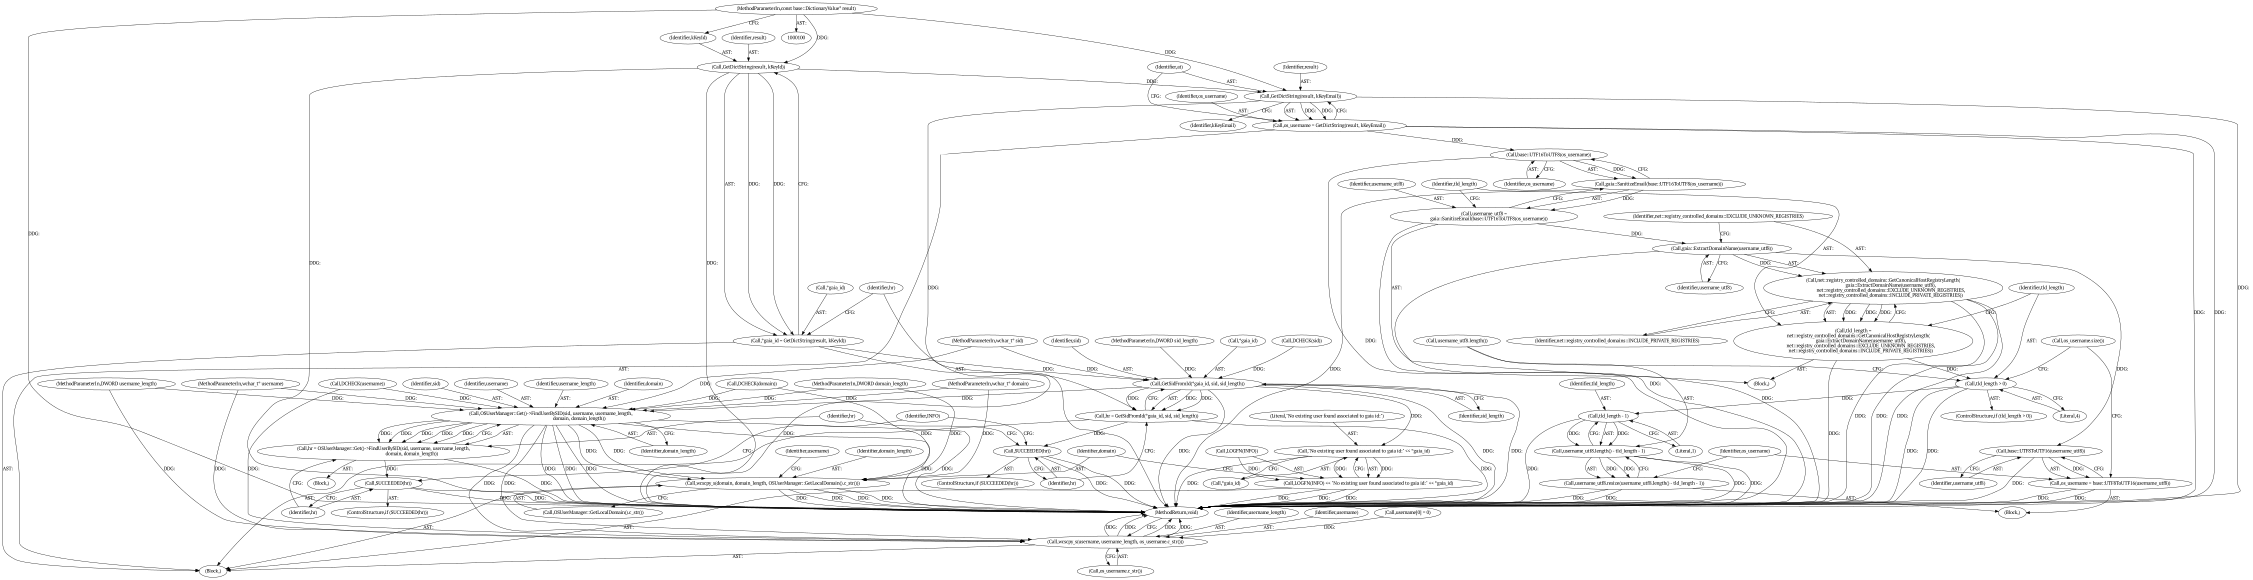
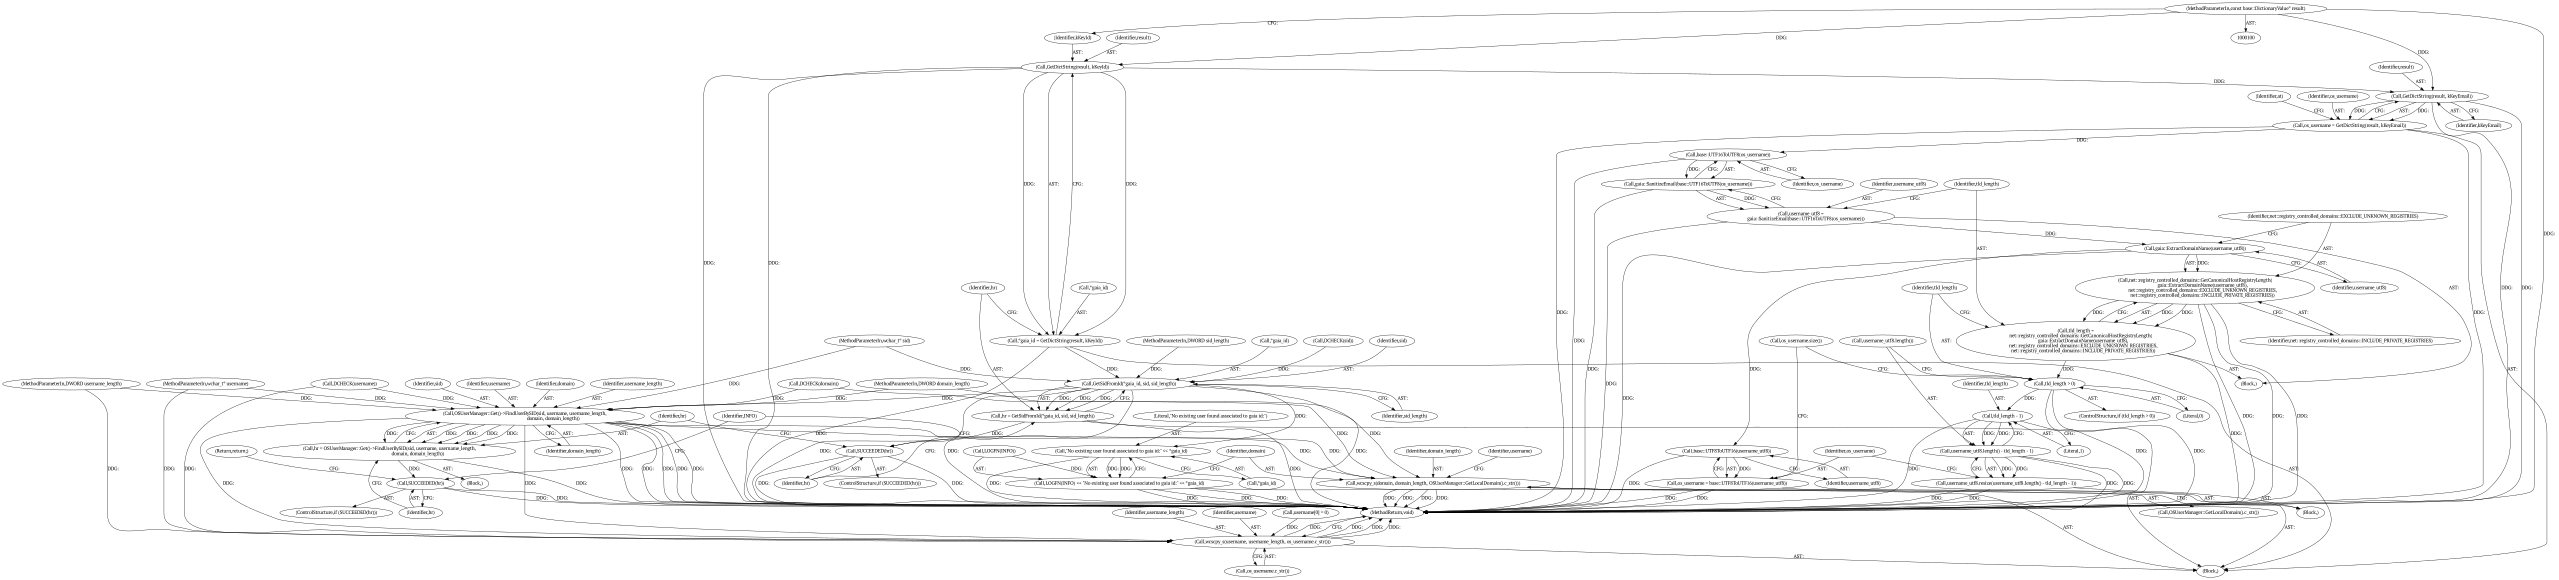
  digraph {
    fontname="PT Serif"
    node [fontname="PT Serif"]
    edge [fontname="PT Serif"]
    n1 [label="(MethodParameterIn,const base::DictionaryValue* result)"]
    n2 [label="(Call,GetDictString(result, kKeyId))"]
    n3 [label="(Call,GetDictString(result, kKeyEmail))"]
    n4 [label="(MethodReturn,void)"]
    1000100
    n6 [label="(Identifier,kKeyId)"]
    n7 [label="(Call,*gaia_id = GetDictString(result, kKeyId))"]
    n8 [label="(Call,os_username = GetDictString(result, kKeyEmail))"]
    n9 [label="(Identifier,kKeyEmail)"]
    n10 [label="(Call,wcscpy_s(username, username_length, os_username.c_str()))"]
    n11 [label="(Call,GetSidFromId(*gaia_id, sid, sid_length))"]
    n12 [label="(Block,)"]
    n13 [label="(Call,hr = GetSidFromId(*gaia_id, sid, sid_length))"]
    n14 [label="(Call,OSUserManager::Get()->FindUserBySID(sid, username, username_length,\n                                             domain, domain_length))"]
    n15 [label="(Call,\"No existing user found associated to gaia id:\" << *gaia_id)"]
    n16 [label="(Identifier,sid_length)"]
    n17 [label="(Call,SUCCEEDED(hr))"]
    n18 [label="(Call,hr = OSUserManager::Get()->FindUserBySID(sid, username, username_length,\n                                             domain, domain_length))"]
    n19 [label="(Call,wcscpy_s(domain, domain_length, OSUserManager::GetLocalDomain().c_str()))"]
    n20 [label="(Identifier,domain_length)"]
    n21 [label="(Call,LOGFN(INFO) << \"No existing user found associated to gaia id:\" << *gaia_id)"]
    n22 [label="(Call,*gaia_id)"]
    n23 [label="(ControlStructure,if (SUCCEEDED(hr)))"]
    n24 [label="(Identifier,hr)"]
    n25 [label="(Call,SUCCEEDED(hr))"]
    n26 [label="(Block,)"]
    n27 [label="(Call,OSUserManager::GetLocalDomain().c_str())"]
    n28 [label="(Call,os_username.c_str())"]
    n29 [label="(Identifier,hr)"]
    n30 [label="(ControlStructure,if (SUCCEEDED(hr)))"]
    n31 [label="(Call,base::UTF16ToUTF8(os_username))"]
    n32 [label="(Call,gaia::SanitizeEmail(base::UTF16ToUTF8(os_username)))"]
    n33 [label="(Identifier,os_username)"]
    n34 [label="(Call,username_utf8 =\n        gaia::SanitizeEmail(base::UTF16ToUTF8(os_username)))"]
    n35 [label="(Call,gaia::ExtractDomainName(username_utf8))"]
    n36 [label="(Block,)"]
    n37 [label="(Call,net::registry_controlled_domains::GetCanonicalHostRegistryLength(\n            gaia::ExtractDomainName(username_utf8),\n            net::registry_controlled_domains::EXCLUDE_UNKNOWN_REGISTRIES,\n            net::registry_controlled_domains::INCLUDE_PRIVATE_REGISTRIES))"]
    n38 [label="(Call,base::UTF8ToUTF16(username_utf8))"]
    n39 [label="(Identifier,username_utf8)"]
    n40 [label="(Call,tld_length =\n        net::registry_controlled_domains::GetCanonicalHostRegistryLength(\n            gaia::ExtractDomainName(username_utf8),\n            net::registry_controlled_domains::EXCLUDE_UNKNOWN_REGISTRIES,\n            net::registry_controlled_domains::INCLUDE_PRIVATE_REGISTRIES))"]
    n41 [label="(Identifier,net::registry_controlled_domains::INCLUDE_PRIVATE_REGISTRIES)"]
    n42 [label="(Call,os_username = base::UTF8ToUTF16(username_utf8))"]
    n43 [label="(Identifier,username_utf8)"]
    n44 [label="(Call,tld_length > 0)"]
    n45 [label="(Call,tld_length - 1)"]
-   n46 [label="(Literal,4)"]
+   n46 [label="(Literal,0)"]
    n47 [label="(ControlStructure,if (tld_length > 0))"]
    n48 [label="(Call,username_utf8.length() - tld_length - 1)"]
    n49 [label="(Literal,1)"]
    n50 [label="(Call,username_utf8.resize(username_utf8.length() - tld_length - 1))"]
    n51 [label="(Block,)"]
    n52 [label="(Call,*gaia_id)"]
    n53 [label="(Identifier,username_length)"]
    n54 [label="(Identifier,hr)"]
    n55 [label="(Identifier,username_length)"]
    n56 [label="(Call,os_username.size())"]
    n57 [label="(Identifier,domain)"]
    n58 [label="(Identifier,tld_length)"]
    n59 [label="(Call,DCHECK(sid))"]
    n60 [label="(Call,DCHECK(domain))"]
    n61 [label="(Call,username_utf8.length())"]
    n62 [label="(Identifier,hr)"]
    n63 [label="(Identifier,at)"]
    n64 [label="(Identifier,os_username)"]
    n65 [label="(Identifier,username)"]
    n66 [label="(Identifier,domain)"]
    n67 [label="(Call,*gaia_id)"]
    n68 [label="(Identifier,net::registry_controlled_domains::EXCLUDE_UNKNOWN_REGISTRIES)"]
    n69 [label="(Call,LOGFN(INFO))"]
    n70 [label="(Identifier,username)"]
    n71 [label="(Identifier,result)"]
    n72 [label="(Identifier,sid)"]
    n73 [label="(Identifier,domain_length)"]
    n74 [label="(MethodParameterIn,DWORD username_length)"]
    n75 [label="(Identifier,tld_length)"]
    n76 [label="(Identifier,username_utf8)"]
    n77 [label="(MethodParameterIn,DWORD sid_length)"]
+   n78 [label="(Return,return;)"]
    n79 [label="(MethodParameterIn,wchar_t* sid)"]
    n80 [label="(MethodParameterIn,wchar_t* username)"]
    n81 [label="(MethodParameterIn,DWORD domain_length)"]
    n82 [label="(Literal,\"No existing user found associated to gaia id:\")"]
    n83 [label="(Identifier,INFO)"]
-   n84 [label="(MethodParameterIn,wchar_t* domain)"]
    n85 [label="(Identifier,sid)"]
    n86 [label="(Identifier,tld_length)"]
    n87 [label="(Identifier,username)"]
    n88 [label="(Identifier,os_username)"]
    n89 [label="(Call,username[0] = 0)"]
    n90 [label="(Call,DCHECK(username))"]
    n91 [label="(Identifier,result)"]
    n1 -> n2 [label="DDG: "]
    n1 -> n3 [label="DDG: "]
    n1 -> n4 [label="DDG: "]
    n1 -> 1000100 [label="AST: "]
    n1 -> n6 [label="CFG: "]
    n2 -> n3 [label="DDG: "]
    n2 -> n4 [label="DDG: "]
    n2 -> n4 [label="DDG: "]
    n2 -> n7 [label="AST: "]
    n2 -> n7 [label="DDG: "]
    n2 -> n7 [label="DDG: "]
    n3 -> n4 [label="DDG: "]
    n3 -> n4 [label="DDG: "]
    n3 -> n8 [label="AST: "]
    n3 -> n8 [label="DDG: "]
    n3 -> n8 [label="DDG: "]
    n3 -> n9 [label="CFG: "]
    n4 -> n10 [label="CFG: "]
    n6 -> n2 [label="AST: "]
    n7 -> n2 [label="CFG: "]
    n7 -> n4 [label="DDG: "]
    n7 -> n11 [label="DDG: "]
    n7 -> n12 [label="AST: "]
    n8 -> n3 [label="CFG: "]
    n8 -> n4 [label="DDG: "]
    n8 -> n4 [label="DDG: "]
    n8 -> n12 [label="AST: "]
    n8 -> n31 [label="DDG: "]
-   n63 -> n3 [label="AST: "]
+   n9 -> n3 [label="AST: "]
    n10 -> n4 [label="DDG: "]
    n10 -> n4 [label="DDG: "]
    n10 -> n4 [label="DDG: "]
    n10 -> n4 [label="DDG: "]
    n10 -> n12 [label="AST: "]
    n10 -> n28 [label="CFG: "]
    n11 -> n4 [label="DDG: "]
    n11 -> n4 [label="DDG: "]
    n11 -> n4 [label="DDG: "]
    n11 -> n13 [label="AST: "]
    n11 -> n13 [label="DDG: "]
    n11 -> n13 [label="DDG: "]
    n11 -> n13 [label="DDG: "]
    n11 -> n14 [label="DDG: "]
    n11 -> n15 [label="DDG: "]
    n11 -> n16 [label="CFG: "]
    n13 -> n4 [label="DDG: "]
    n13 -> n11 [label="CFG: "]
    n13 -> n12 [label="AST: "]
    n13 -> n17 [label="DDG: "]
    n14 -> n4 [label="DDG: "]
    n14 -> n4 [label="DDG: "]
    n14 -> n4 [label="DDG: "]
    n14 -> n4 [label="DDG: "]
    n14 -> n4 [label="DDG: "]
    n14 -> n10 [label="DDG: "]
    n14 -> n10 [label="DDG: "]
    n14 -> n18 [label="AST: "]
    n14 -> n18 [label="DDG: "]
    n14 -> n18 [label="DDG: "]
    n14 -> n18 [label="DDG: "]
    n14 -> n18 [label="DDG: "]
    n14 -> n18 [label="DDG: "]
    n14 -> n19 [label="DDG: "]
    n14 -> n19 [label="DDG: "]
    n14 -> n20 [label="CFG: "]
    n15 -> n4 [label="DDG: "]
    n15 -> n21 [label="AST: "]
    n15 -> n21 [label="DDG: "]
    n15 -> n21 [label="DDG: "]
    n15 -> n22 [label="CFG: "]
    n16 -> n11 [label="AST: "]
    n17 -> n4 [label="DDG: "]
    n17 -> n4 [label="DDG: "]
    n17 -> n23 [label="AST: "]
    n17 -> n24 [label="CFG: "]
    n18 -> n4 [label="DDG: "]
    n18 -> n14 [label="CFG: "]
    n18 -> n25 [label="DDG: "]
    n18 -> n26 [label="AST: "]
    n19 -> n4 [label="DDG: "]
    n19 -> n4 [label="DDG: "]
    n19 -> n4 [label="DDG: "]
    n19 -> n4 [label="DDG: "]
    n19 -> n12 [label="AST: "]
    n19 -> n27 [label="CFG: "]
    n20 -> n14 [label="AST: "]
    n21 -> n4 [label="DDG: "]
    n21 -> n4 [label="DDG: "]
    n21 -> n4 [label="DDG: "]
    n21 -> n12 [label="AST: "]
    n21 -> n15 [label="CFG: "]
    n22 -> n15 [label="AST: "]
    n24 -> n13 [label="CFG: "]
    n24 -> n17 [label="AST: "]
    n25 -> n4 [label="DDG: "]
    n25 -> n4 [label="DDG: "]
    n25 -> n29 [label="CFG: "]
    n25 -> n30 [label="AST: "]
    n27 -> n19 [label="AST: "]
    n28 -> n10 [label="AST: "]
    n29 -> n18 [label="CFG: "]
    n29 -> n25 [label="AST: "]
    n31 -> n4 [label="DDG: "]
    n31 -> n32 [label="AST: "]
    n31 -> n32 [label="DDG: "]
    n31 -> n33 [label="CFG: "]
    n32 -> n4 [label="DDG: "]
    n32 -> n31 [label="CFG: "]
    n32 -> n34 [label="AST: "]
    n32 -> n34 [label="DDG: "]
    n33 -> n31 [label="AST: "]
    n34 -> n4 [label="DDG: "]
    n34 -> n32 [label="CFG: "]
    n34 -> n35 [label="DDG: "]
    n34 -> n36 [label="AST: "]
    n35 -> n4 [label="DDG: "]
    n35 -> n37 [label="AST: "]
    n35 -> n37 [label="DDG: "]
    n35 -> n38 [label="DDG: "]
    n35 -> n39 [label="CFG: "]
    n37 -> n4 [label="DDG: "]
    n37 -> n4 [label="DDG: "]
    n37 -> n4 [label="DDG: "]
    n37 -> n40 [label="AST: "]
    n37 -> n40 [label="DDG: "]
    n37 -> n40 [label="DDG: "]
    n37 -> n40 [label="DDG: "]
    n37 -> n41 [label="CFG: "]
    n38 -> n4 [label="DDG: "]
    n38 -> n42 [label="AST: "]
    n38 -> n42 [label="DDG: "]
    n38 -> n43 [label="CFG: "]
    n39 -> n35 [label="AST: "]
    n40 -> n4 [label="DDG: "]
    n40 -> n36 [label="AST: "]
    n40 -> n37 [label="CFG: "]
    n40 -> n44 [label="DDG: "]
    n41 -> n37 [label="AST: "]
    n42 -> n4 [label="DDG: "]
    n42 -> n4 [label="DDG: "]
    n42 -> n38 [label="CFG: "]
    n42 -> n51 [label="AST: "]
    n43 -> n38 [label="AST: "]
    n44 -> n4 [label="DDG: "]
    n44 -> n4 [label="DDG: "]
    n44 -> n45 [label="DDG: "]
    n44 -> n46 [label="CFG: "]
    n44 -> n47 [label="AST: "]
    n45 -> n4 [label="DDG: "]
    n45 -> n48 [label="AST: "]
    n45 -> n48 [label="DDG: "]
    n45 -> n48 [label="DDG: "]
    n45 -> n49 [label="CFG: "]
    n46 -> n44 [label="AST: "]
    n48 -> n4 [label="DDG: "]
    n48 -> n4 [label="DDG: "]
    n48 -> n45 [label="CFG: "]
    n48 -> n50 [label="AST: "]
    n48 -> n50 [label="DDG: "]
    n48 -> n50 [label="DDG: "]
    n49 -> n45 [label="AST: "]
    n50 -> n4 [label="DDG: "]
    n50 -> n4 [label="DDG: "]
    n50 -> n48 [label="CFG: "]
    n50 -> n51 [label="AST: "]
    n52 -> n11 [label="AST: "]
    n53 -> n10 [label="AST: "]
    n54 -> n17 [label="CFG: "]
    n54 -> n18 [label="AST: "]
    n55 -> n14 [label="AST: "]
    n56 -> n42 [label="CFG: "]
    n56 -> n44 [label="CFG: "]
    n57 -> n19 [label="AST: "]
    n57 -> n21 [label="CFG: "]
    n58 -> n45 [label="AST: "]
    n59 -> n11 [label="DDG: "]
    n60 -> n14 [label="DDG: "]
    n60 -> n19 [label="DDG: "]
    n61 -> n44 [label="CFG: "]
    n61 -> n48 [label="AST: "]
    n62 -> n7 [label="CFG: "]
    n62 -> n13 [label="AST: "]
    n63 -> n8 [label="CFG: "]
    n64 -> n8 [label="AST: "]
    n65 -> n19 [label="CFG: "]
    n66 -> n14 [label="AST: "]
    n67 -> n7 [label="AST: "]
    n68 -> n35 [label="CFG: "]
    n68 -> n37 [label="AST: "]
    n69 -> n21 [label="AST: "]
    n69 -> n21 [label="DDG: "]
    n70 -> n10 [label="AST: "]
    n71 -> n2 [label="AST: "]
    n72 -> n11 [label="AST: "]
    n73 -> n19 [label="AST: "]
    n74 -> n10 [label="DDG: "]
    n74 -> n14 [label="DDG: "]
    n75 -> n40 [label="CFG: "]
    n75 -> n44 [label="AST: "]
    n76 -> n34 [label="AST: "]
    n77 -> n11 [label="DDG: "]
+   n78 -> n25 [label="CFG: "]
    n79 -> n11 [label="DDG: "]
    n79 -> n14 [label="DDG: "]
    n80 -> n10 [label="DDG: "]
    n80 -> n14 [label="DDG: "]
    n81 -> n14 [label="DDG: "]
    n81 -> n19 [label="DDG: "]
    n82 -> n15 [label="AST: "]
    n83 -> n17 [label="CFG: "]
    n83 -> n25 [label="CFG: "]
-   n84 -> n14 [label="DDG: "]
-   n84 -> n19 [label="DDG: "]
    n85 -> n14 [label="AST: "]
    n86 -> n34 [label="CFG: "]
    n86 -> n40 [label="AST: "]
    n87 -> n14 [label="AST: "]
    n88 -> n42 [label="AST: "]
    n88 -> n50 [label="CFG: "]
    n89 -> n10 [label="DDG: "]
    n90 -> n10 [label="DDG: "]
    n90 -> n14 [label="DDG: "]
    n91 -> n3 [label="AST: "]
  }
